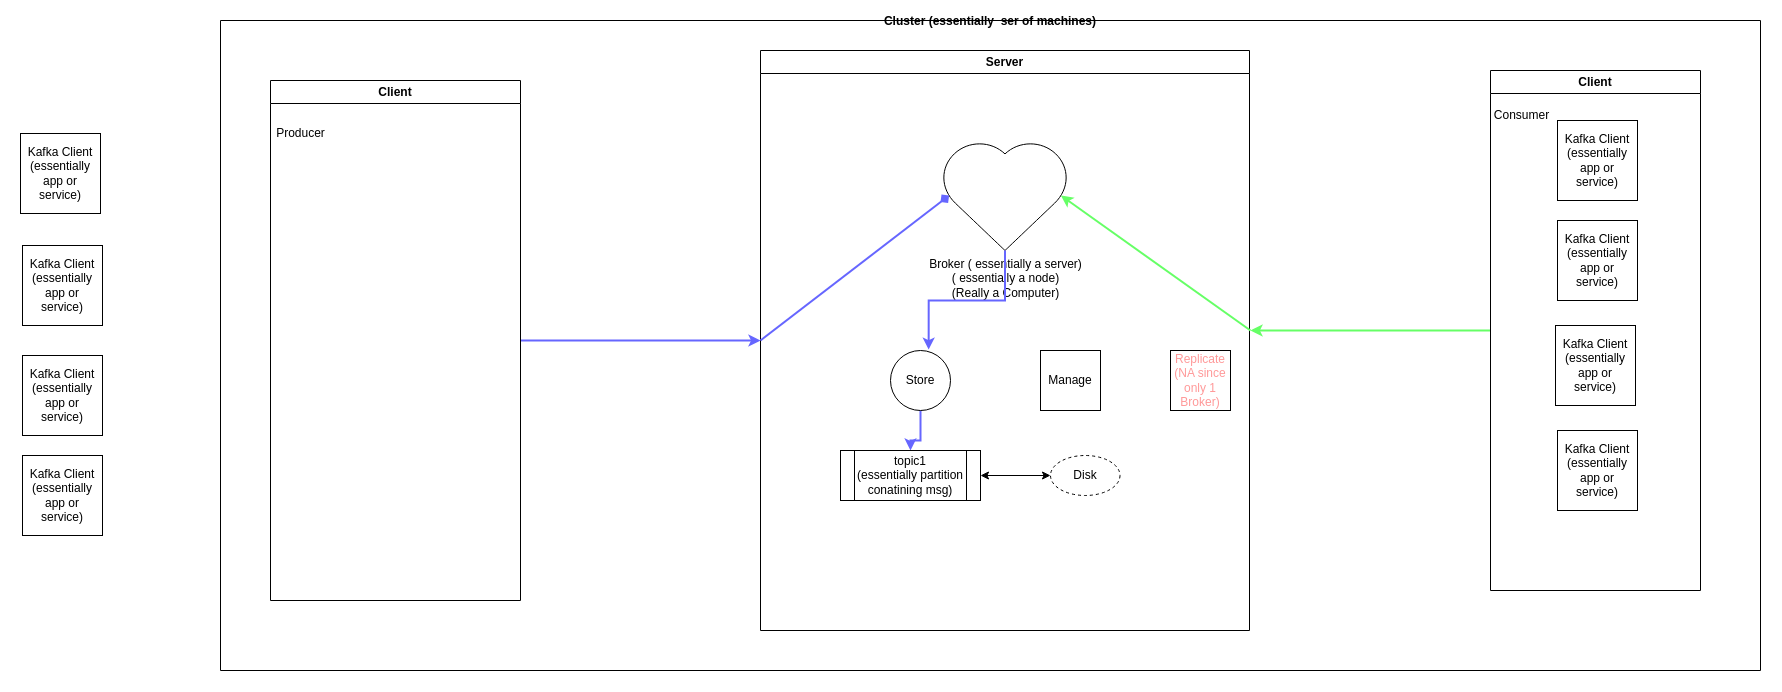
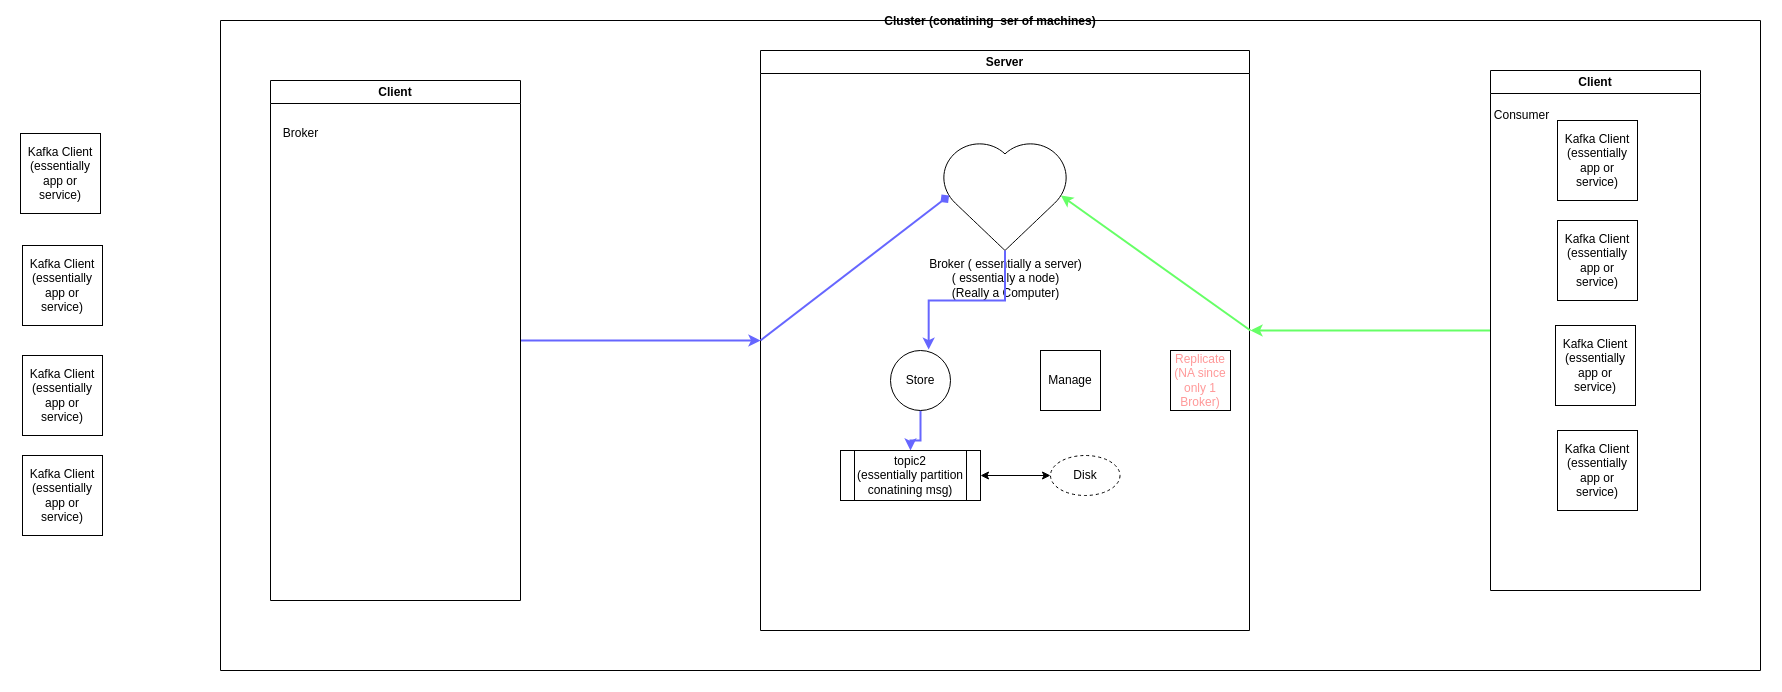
  <mxCell id="0" />
  <mxCell id="1" parent="0" />
- <mxCell id="2" value="Cluster (essentially  ser of machines)" style="swimlane;startSize=0;" vertex="1" parent="1"><mxGeometry x="220" y="20" width="1540" height="650" as="geometry"><mxRectangle y="20" width="50" height="40" as="alternateBounds" /></mxGeometry></mxCell>
+ <mxCell id="2" value="Cluster (conatining  ser of machines)" style="swimlane;startSize=0;" vertex="1" parent="1"><mxGeometry x="220" y="20" width="1540" height="650" as="geometry"><mxRectangle y="20" width="50" height="40" as="alternateBounds" /></mxGeometry></mxCell>
  <mxCell id="3" value="Server" style="swimlane;whiteSpace=wrap;html=1;" vertex="1" parent="2"><mxGeometry x="540" y="30" width="489" height="580" as="geometry"><mxRectangle x="570" y="40" width="80" height="30" as="alternateBounds" /></mxGeometry></mxCell>
  <mxCell id="4" value="Broker ( essentially a server)&lt;br&gt;( essentially a node)&lt;div&gt;(Really a Computer)&lt;/div&gt;" style="verticalLabelPosition=bottom;verticalAlign=top;html=1;shape=mxgraph.basic.heart" vertex="1" parent="3"><mxGeometry x="179.5" y="90" width="130" height="110" as="geometry" /></mxCell>
  <mxCell id="5" value="" style="edgeStyle=orthogonalEdgeStyle;rounded=0;orthogonalLoop=1;jettySize=auto;html=1;fillColor=#ffcc99;strokeColor=#6666FF;strokeWidth=2;" edge="1" parent="3" source="6" target="9"><mxGeometry relative="1" as="geometry"><Array as="points"><mxPoint x="160" y="390" /><mxPoint x="150" y="390" /></Array></mxGeometry></mxCell>
  <mxCell id="6" value="Store" style="ellipse;whiteSpace=wrap;html=1;aspect=fixed;" vertex="1" parent="3"><mxGeometry x="130" y="300" width="60" height="60" as="geometry" /></mxCell>
  <mxCell id="7" value="Manage" style="whiteSpace=wrap;html=1;aspect=fixed;" vertex="1" parent="3"><mxGeometry x="280" y="300" width="60" height="60" as="geometry" /></mxCell>
  <mxCell id="8" value="&lt;font style=&quot;color: rgb(255, 153, 153);&quot;&gt;Replicate&lt;/font&gt;&lt;div&gt;&lt;font style=&quot;color: rgb(255, 153, 153);&quot;&gt;(NA since only 1 Broker)&lt;/font&gt;&lt;/div&gt;" style="whiteSpace=wrap;html=1;aspect=fixed;" vertex="1" parent="3"><mxGeometry x="410" y="300" width="60" height="60" as="geometry" /></mxCell>
- <mxCell id="9" value="topic1&lt;div&gt;(essentially partition conatining msg)&lt;/div&gt;" style="shape=process;whiteSpace=wrap;html=1;backgroundOutline=1;" vertex="1" parent="3"><mxGeometry x="80" y="400" width="140" height="50" as="geometry" /></mxCell>
+ <mxCell id="9" value="topic2&lt;div&gt;(essentially partition conatining msg)&lt;/div&gt;" style="shape=process;whiteSpace=wrap;html=1;backgroundOutline=1;" vertex="1" parent="3"><mxGeometry x="80" y="400" width="140" height="50" as="geometry" /></mxCell>
  <mxCell id="10" value="" style="endArrow=diamond;html=1;rounded=0;exitX=0;exitY=0.5;exitDx=0;exitDy=0;entryX=0.07;entryY=0.5;entryDx=0;entryDy=0;entryPerimeter=0;fillColor=#ffcc99;strokeColor=#6666FF;strokeWidth=2;" edge="1" parent="3" source="3" target="4"><mxGeometry width="50" height="50" relative="1" as="geometry"><mxPoint x="220" y="280" as="sourcePoint" /><mxPoint x="270" y="230" as="targetPoint" /></mxGeometry></mxCell>
  <mxCell id="11" value="Disk" style="ellipse;whiteSpace=wrap;html=1;dashed=1;" vertex="1" parent="3"><mxGeometry x="290" y="405" width="69.5" height="40" as="geometry" /></mxCell>
  <mxCell id="12" value="" style="endArrow=classic;startArrow=classic;html=1;rounded=0;entryX=0;entryY=0.5;entryDx=0;entryDy=0;exitX=1;exitY=0.5;exitDx=0;exitDy=0;" edge="1" parent="3" source="9" target="11"><mxGeometry width="50" height="50" relative="1" as="geometry"><mxPoint x="220" y="430" as="sourcePoint" /><mxPoint x="270" y="380" as="targetPoint" /></mxGeometry></mxCell>
  <mxCell id="13" style="edgeStyle=orthogonalEdgeStyle;rounded=0;orthogonalLoop=1;jettySize=auto;html=1;exitX=0.5;exitY=1;exitDx=0;exitDy=0;exitPerimeter=0;entryX=0.636;entryY=-0.015;entryDx=0;entryDy=0;entryPerimeter=0;fillColor=#ffcc99;strokeColor=#6666FF;strokeWidth=2;" edge="1" parent="3" source="4" target="6"><mxGeometry relative="1" as="geometry" /></mxCell>
  <mxCell id="14" style="edgeStyle=orthogonalEdgeStyle;rounded=0;orthogonalLoop=1;jettySize=auto;html=1;fillColor=#cdeb8b;strokeColor=#66FF66;strokeWidth=2;" edge="1" parent="2" source="15"><mxGeometry relative="1" as="geometry"><mxPoint x="1030" y="310" as="targetPoint" /></mxGeometry></mxCell>
  <mxCell id="15" value="Client" style="swimlane;whiteSpace=wrap;html=1;" vertex="1" parent="2"><mxGeometry x="1270" y="50" width="210" height="520" as="geometry"><mxRectangle x="680" y="60" width="70" height="30" as="alternateBounds" /></mxGeometry></mxCell>
  <mxCell id="16" value="Kafka Client&lt;div&gt;(essentially app or service)&lt;/div&gt;" style="whiteSpace=wrap;html=1;aspect=fixed;" vertex="1" parent="15"><mxGeometry x="67" y="50" width="80" height="80" as="geometry" /></mxCell>
  <mxCell id="17" value="Kafka Client&lt;div&gt;(essentially app or service)&lt;/div&gt;" style="whiteSpace=wrap;html=1;aspect=fixed;" vertex="1" parent="15"><mxGeometry x="67" y="150" width="80" height="80" as="geometry" /></mxCell>
  <mxCell id="18" value="Kafka Client&lt;div&gt;(essentially app or service)&lt;/div&gt;" style="whiteSpace=wrap;html=1;aspect=fixed;" vertex="1" parent="15"><mxGeometry x="65" y="255" width="80" height="80" as="geometry" /></mxCell>
  <mxCell id="19" value="Kafka Client&lt;div&gt;(essentially app or service)&lt;/div&gt;" style="whiteSpace=wrap;html=1;aspect=fixed;" vertex="1" parent="15"><mxGeometry x="67" y="360" width="80" height="80" as="geometry" /></mxCell>
  <mxCell id="20" style="edgeStyle=orthogonalEdgeStyle;rounded=0;orthogonalLoop=1;jettySize=auto;html=1;entryX=0;entryY=0.5;entryDx=0;entryDy=0;fillColor=#ffcc99;strokeColor=#6666FF;strokeWidth=2;" edge="1" parent="2" source="21" target="3"><mxGeometry relative="1" as="geometry" /></mxCell>
  <mxCell id="21" value="Client" style="swimlane;whiteSpace=wrap;html=1;" vertex="1" parent="2"><mxGeometry x="50" y="60" width="250" height="520" as="geometry" /></mxCell>
  <mxCell id="22" value="Kafka Client&lt;div&gt;(essentially app or service)&lt;/div&gt;" style="whiteSpace=wrap;html=1;aspect=fixed;" vertex="1" parent="1"><mxGeometry x="20" y="133" width="80" height="80" as="geometry" /></mxCell>
  <mxCell id="23" value="Kafka Client&lt;div&gt;(essentially app or service)&lt;/div&gt;" style="whiteSpace=wrap;html=1;aspect=fixed;" vertex="1" parent="1"><mxGeometry x="22" y="245" width="80" height="80" as="geometry" /></mxCell>
  <mxCell id="24" value="Kafka Client&lt;div&gt;(essentially app or service)&lt;/div&gt;" style="whiteSpace=wrap;html=1;aspect=fixed;" vertex="1" parent="1"><mxGeometry x="22" y="355" width="80" height="80" as="geometry" /></mxCell>
  <mxCell id="25" value="Kafka Client&lt;div&gt;(essentially app or service)&lt;/div&gt;" style="whiteSpace=wrap;html=1;aspect=fixed;" vertex="1" parent="1"><mxGeometry x="22" y="455" width="80" height="80" as="geometry" /></mxCell>
- <mxCell id="26" value="Producer" style="text;html=1;align=center;verticalAlign=middle;resizable=0;points=[];autosize=1;strokeColor=none;fillColor=none;" vertex="1" parent="1"><mxGeometry x="265" y="118" width="70" height="30" as="geometry" /></mxCell>
+ <mxCell id="26" value="Broker" style="text;html=1;align=center;verticalAlign=middle;resizable=0;points=[];autosize=1;strokeColor=none;fillColor=none;" vertex="1" parent="1"><mxGeometry x="265" y="118" width="70" height="30" as="geometry" /></mxCell>
  <mxCell id="27" value="Consumer" style="text;html=1;align=center;verticalAlign=middle;resizable=0;points=[];autosize=1;strokeColor=none;fillColor=none;" vertex="1" parent="1"><mxGeometry x="1481" y="100" width="80" height="30" as="geometry" /></mxCell>
  <mxCell id="28" value="" style="endArrow=classic;html=1;rounded=0;entryX=0.93;entryY=0.5;entryDx=0;entryDy=0;entryPerimeter=0;fillColor=#cdeb8b;strokeColor=#66FF66;strokeWidth=2;" edge="1" parent="1" target="4"><mxGeometry width="50" height="50" relative="1" as="geometry"><mxPoint x="1250" y="330" as="sourcePoint" /><mxPoint x="1040" y="280" as="targetPoint" /></mxGeometry></mxCell>
